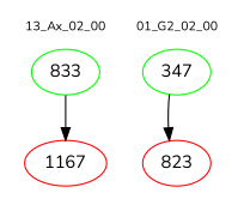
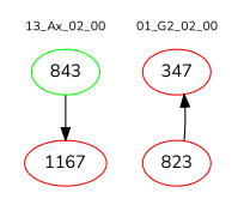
  digraph {
    fontname=Nunito
    node [color=green fontname=Nunito]
    edge [color=black fontname=Nunito]
-   n1 [label=833]
+   n1 [label=843]
    n2 [color=red label=1167]
-   n3 [label=347]
+   n3 [color=red label=347]
    n4 [color=red label=823]
    subgraph cluster_1 {
      color=white
      fontsize=10
      label="13_Ax_02_00"
      n1
      n2
    }
    subgraph cluster_2 {
      color=white
      fontsize=10
      label="01_G2_02_00"
      n3
      n4
    }
    n1 -> n2
-   n3 -> n4
+   n4 -> n3
  }
